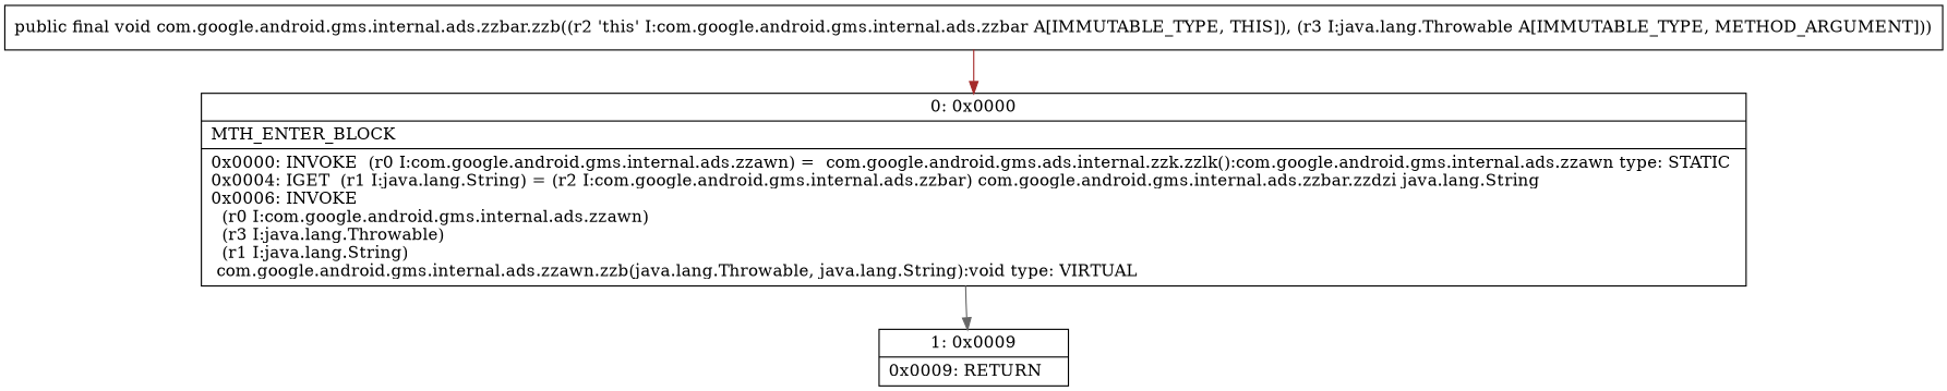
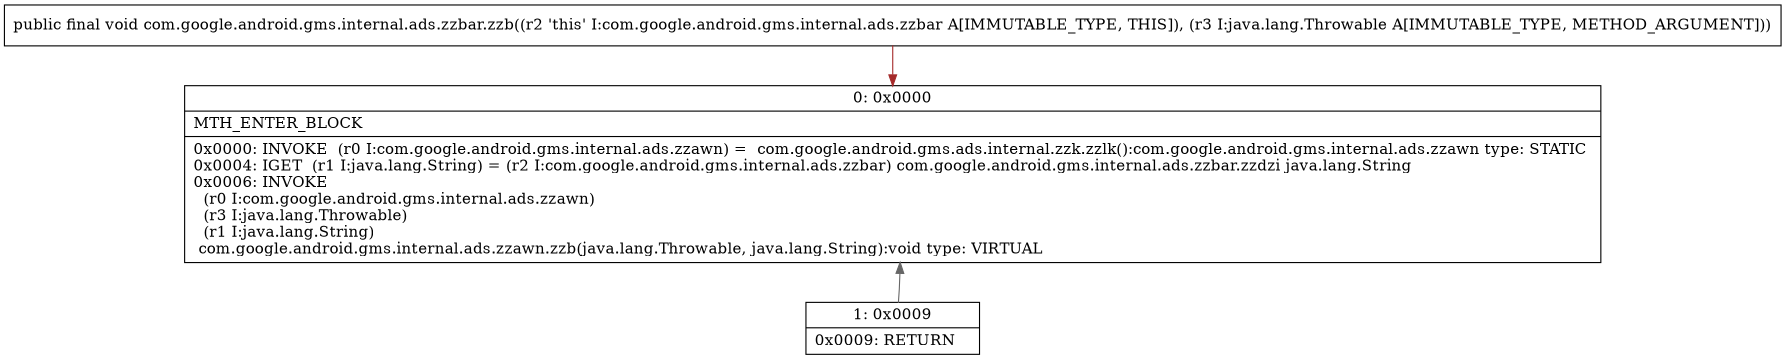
  digraph {
    node [shape=record]
    n1 [label="{0\:\ 0x0000|MTH_ENTER_BLOCK\l|0x0000: INVOKE  (r0 I:com.google.android.gms.internal.ads.zzawn) =  com.google.android.gms.ads.internal.zzk.zzlk():com.google.android.gms.internal.ads.zzawn type: STATIC \l0x0004: IGET  (r1 I:java.lang.String) = (r2 I:com.google.android.gms.internal.ads.zzbar) com.google.android.gms.internal.ads.zzbar.zzdzi java.lang.String \l0x0006: INVOKE  \l  (r0 I:com.google.android.gms.internal.ads.zzawn)\l  (r3 I:java.lang.Throwable)\l  (r1 I:java.lang.String)\l com.google.android.gms.internal.ads.zzawn.zzb(java.lang.Throwable, java.lang.String):void type: VIRTUAL \l}"]
    n2 [label="{1\:\ 0x0009|0x0009: RETURN   \l}"]
    n3 [label="{public final void com.google.android.gms.internal.ads.zzbar.zzb((r2 'this' I:com.google.android.gms.internal.ads.zzbar A[IMMUTABLE_TYPE, THIS]), (r3 I:java.lang.Throwable A[IMMUTABLE_TYPE, METHOD_ARGUMENT])) }"]
-   n1 -> n2 [color=gray40]
+   n2 -> n1 [color=gray40]
    n3 -> n1 [color=brown]
  }
